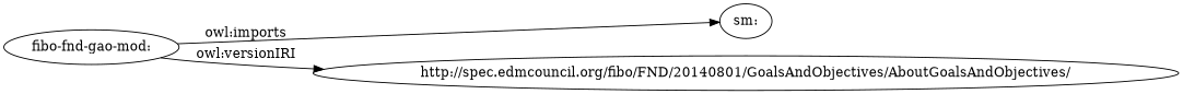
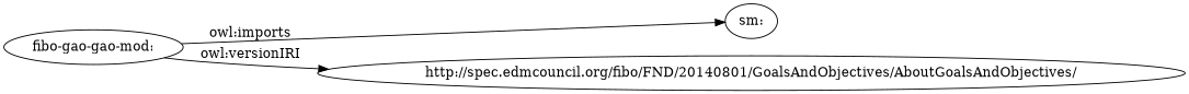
  digraph {
    rankdir=LR
-   "fibo-fnd-gao-mod:"
+   "fibo-fnd-gao-mod:" [label="fibo-gao-gao-mod:"]
    "sm:"
    "http://spec.edmcouncil.org/fibo/FND/20140801/GoalsAndObjectives/AboutGoalsAndObjectives/"
    "fibo-fnd-gao-mod:" -> "sm:" [label="owl:imports"]
    "fibo-fnd-gao-mod:" -> "http://spec.edmcouncil.org/fibo/FND/20140801/GoalsAndObjectives/AboutGoalsAndObjectives/" [label="owl:versionIRI"]
  }
